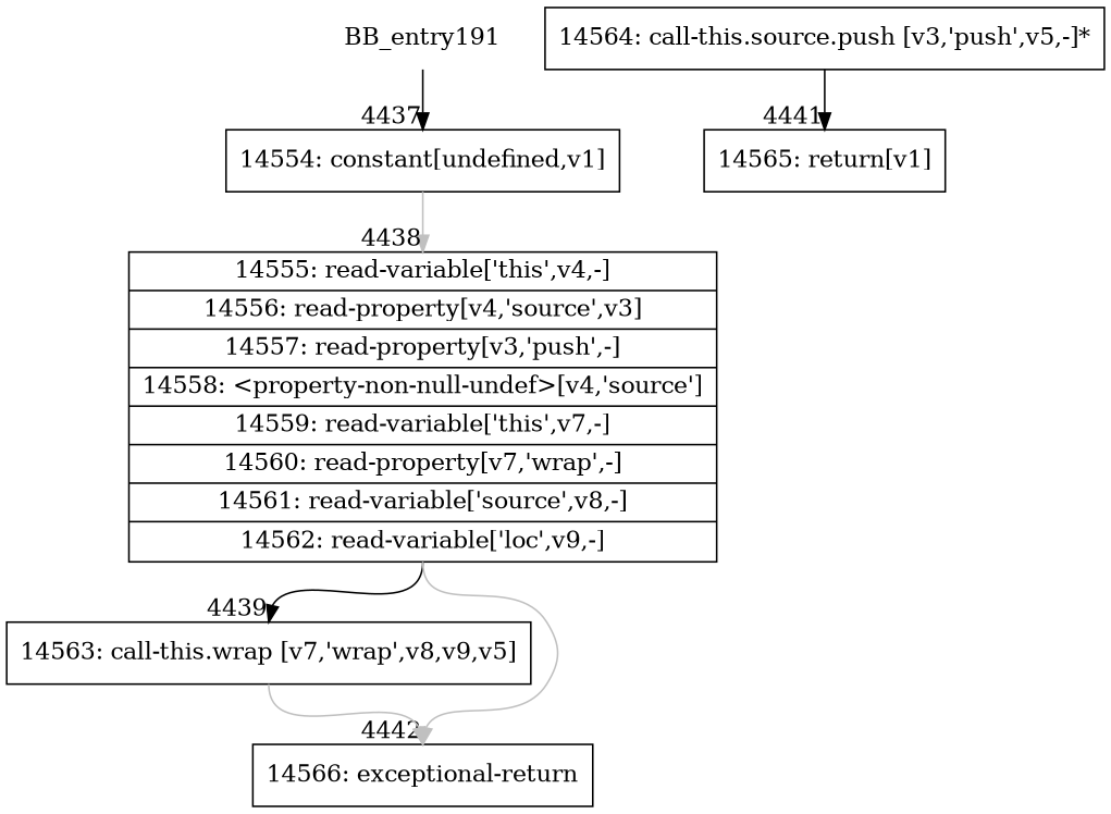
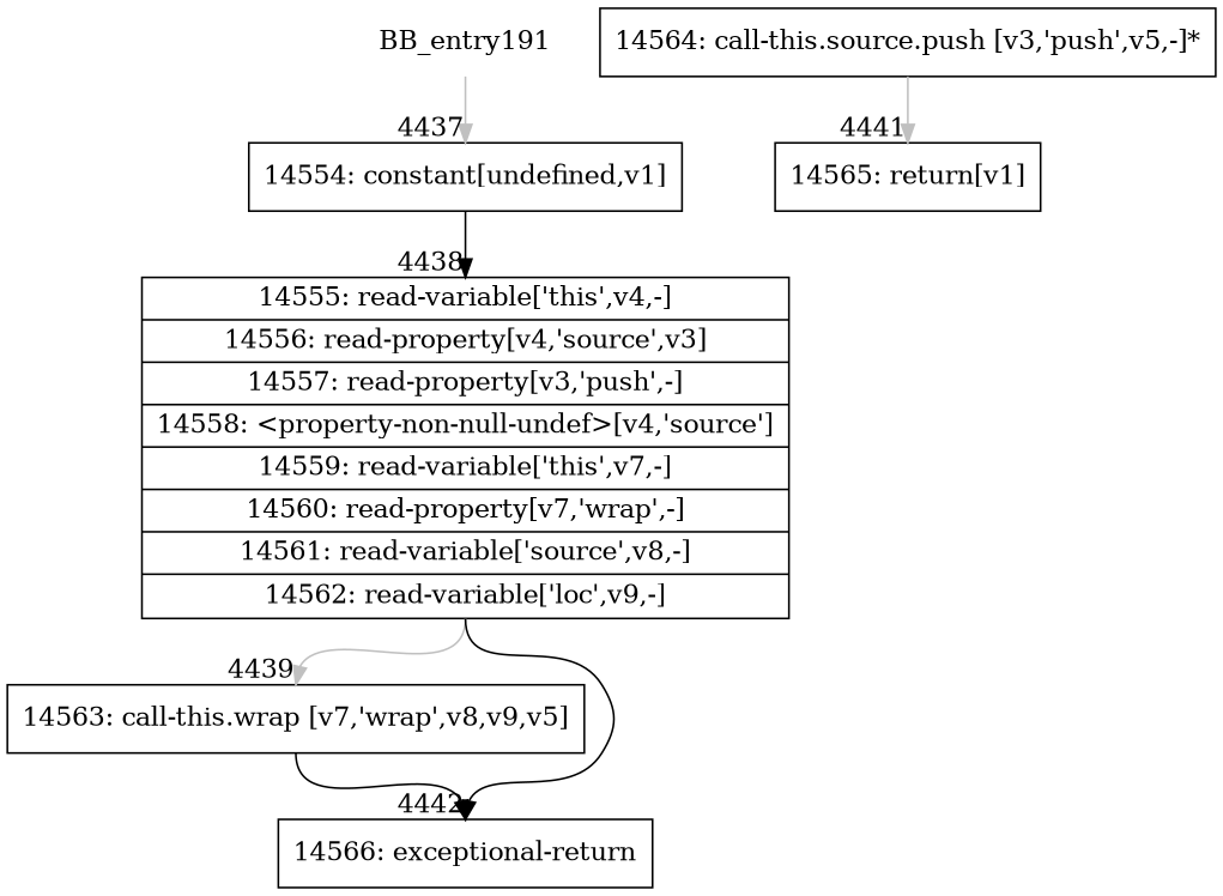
  digraph {
    rankdir=TD
    node [shape=record]
    edge [headport=n tailport=s]
    n1 [label=BB_entry191 shape=none]
    n2 [label="{14554: constant[undefined,v1]}"]
    n3 [label="{14555: read-variable['this',v4,-]|14556: read-property[v4,'source',v3]|14557: read-property[v3,'push',-]|14558: \<property-non-null-undef\>[v4,'source']|14559: read-variable['this',v7,-]|14560: read-property[v7,'wrap',-]|14561: read-variable['source',v8,-]|14562: read-variable['loc',v9,-]}"]
    n4 [label="{14563: call-this.wrap [v7,'wrap',v8,v9,v5]}"]
    n5 [label="{14566: exceptional-return}"]
    n6 [label="{14564: call-this.source.push [v3,'push',v5,-]*}"]
    n7 [label="{14565: return[v1]}"]
-   n1 -> n2 [headlabel="    4437"]
-   n2 -> n3 [headlabel="      4438" color=gray]
-   n3 -> n4 [headlabel="      4439"]
-   n3 -> n5 [color=gray headlabel="      4442"]
-   n4 -> n5 [color=gray]
-   n6 -> n7 [headlabel="      4441"]
+   n1 -> n2 [headlabel="    4437" color=gray]
+   n2 -> n3 [headlabel="      4438"]
+   n3 -> n4 [headlabel="      4439" color=gray]
+   n3 -> n5 [color=black headlabel="      4442"]
+   n4 -> n5 [color=black]
+   n6 -> n7 [headlabel="      4441" color=gray]
  }
